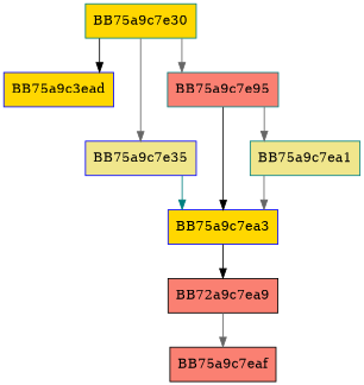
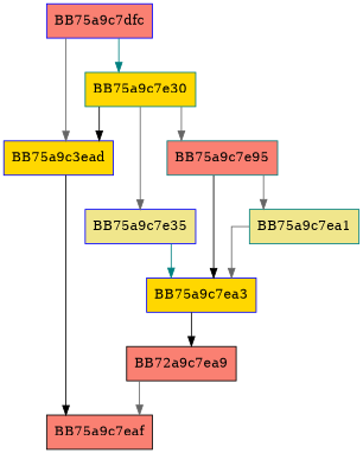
  digraph {
    splines=ortho
    node [color=blue fillcolor=salmon shape=box style=filled]
    edge [color=gray40]
+   BB75a9c7dfc
    n2 [fillcolor=gold label=BB75a9c3ead]
    BB75a9c7e30 [color=teal fillcolor=gold]
    BB75a9c7eaf [color=black]
    BB75a9c7e35 [fillcolor=khaki]
    BB75a9c7e95 [color=teal]
    BB75a9c7ea3 [fillcolor=gold]
    n8 [color=black label=BB72a9c7ea9]
    BB75a9c7ea1 [color=teal fillcolor=khaki]
+   BB75a9c7dfc -> n2
+   BB75a9c7dfc -> BB75a9c7e30 [color=teal]
+   n2 -> BB75a9c7eaf [color=black]
    BB75a9c7e30 -> n2 [color=black]
    BB75a9c7e30 -> BB75a9c7e35
    BB75a9c7e30 -> BB75a9c7e95
    BB75a9c7e35 -> BB75a9c7ea3 [color=teal]
    BB75a9c7e95 -> BB75a9c7ea3 [color=black]
    BB75a9c7e95 -> BB75a9c7ea1
    BB75a9c7ea3 -> n8 [color=black]
    n8 -> BB75a9c7eaf
    BB75a9c7ea1 -> BB75a9c7ea3
  }
